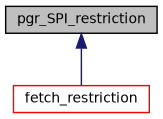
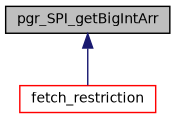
  digraph {
    rankdir=TB
    node [fontname=Helvetica fontsize=10 shape=record style=filled]
-   n1 [color=black fillcolor=grey75 fontcolor=black height=0.2 label=pgr_SPI_restriction width=0.4]
+   n1 [color=black fillcolor=grey75 fontcolor=black height=0.2 label=pgr_SPI_getBigIntArr width=0.4]
    n2 [color=red fillcolor=white height=0.2 label=fetch_restriction width=0.4]
    n1 -> n2 [color=midnightblue dir=back fontname=Helvetica fontsize=10 labelfontname=Helvetica labelfontsize=10 style=solid]
  }
